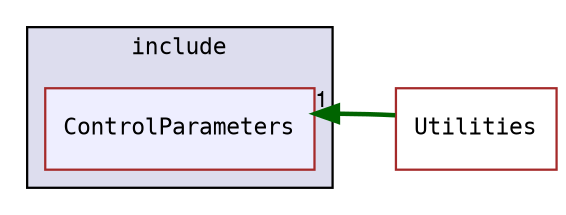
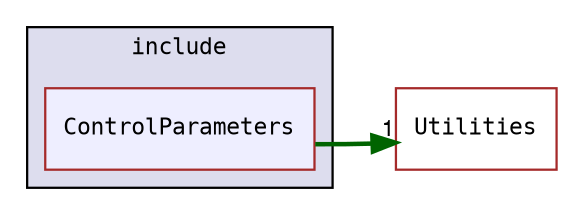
  digraph {
    compound=true
    rankdir=LR
    fontname="DejaVu Sans Mono"
    node [fontname="DejaVu Sans Mono" fontsize=10 shape=box color=brown]
    n1 [fillcolor="#eeeeff" label=ControlParameters pencolor=black style=filled]
    n2 [label=Utilities]
    subgraph cluster_1 {
      bgcolor="#ddddee"
      fontsize=10
      label=include
      pencolor=black
      n1
    }
-   n2 -> n1 [headlabel=1 labeldistance=1.5 labelfontname=FreeSans labelfontsize=10 color=darkgreen style=bold fontname="DejaVu Sans Mono"]
+   n1 -> n2 [headlabel=1 labeldistance=1.5 labelfontname=FreeSans labelfontsize=10 color=darkgreen style=bold fontname="DejaVu Sans Mono"]
  }
